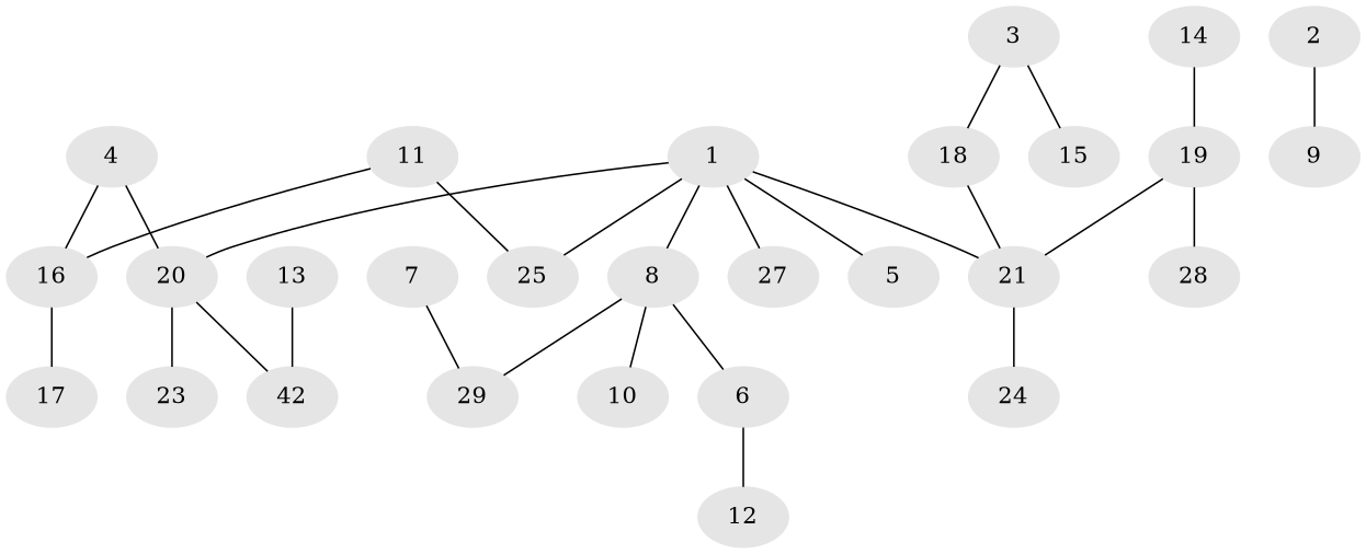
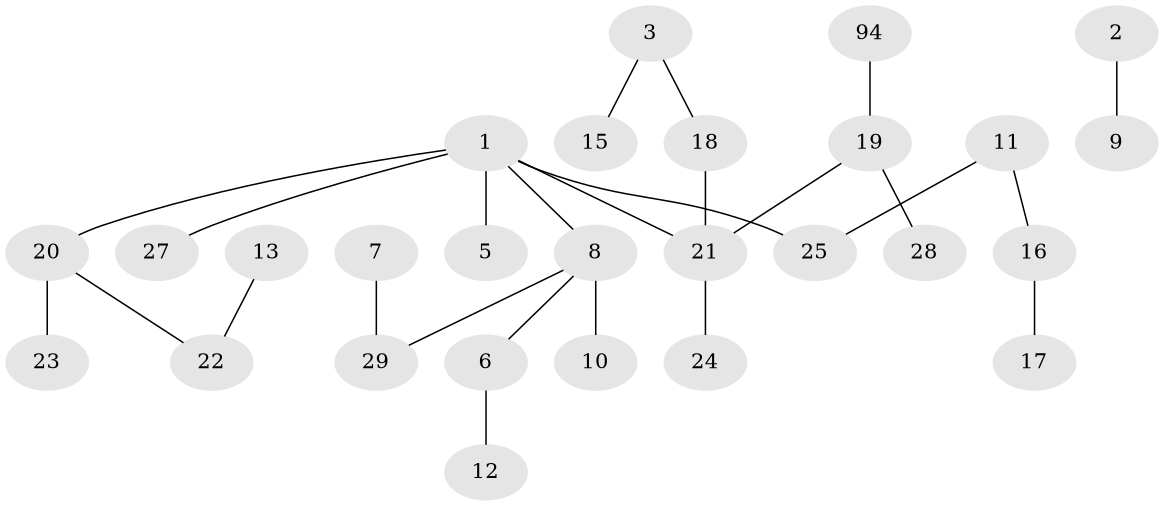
  graph {
    node [color=gray90 style=filled]
    edge [weight=1.0]
    1
    5
    8
    20
    21
    25
    27
    6
    n9 [label=29]
    10
-   22 [label=42]
+   22
    23
    24
    2
    9
    3
    15
    18
-   4
    16
    17
    12
    7
    11
    13
-   14
+   14 [label=94]
    19
    28
    1 -- 5
    1 -- 8
    1 -- 20
    1 -- 21
    1 -- 25
    1 -- 27
    8 -- 6
    8 -- n9
    8 -- 10
    20 -- 22
    20 -- 23
    21 -- 24
    6 -- 12
    2 -- 9
    3 -- 15
    3 -- 18
    18 -- 21
-   4 -- 20
-   4 -- 16
    16 -- 17
    7 -- n9
    11 -- 25
    11 -- 16
    13 -- 22
    14 -- 19
    19 -- 21
    19 -- 28
  }
